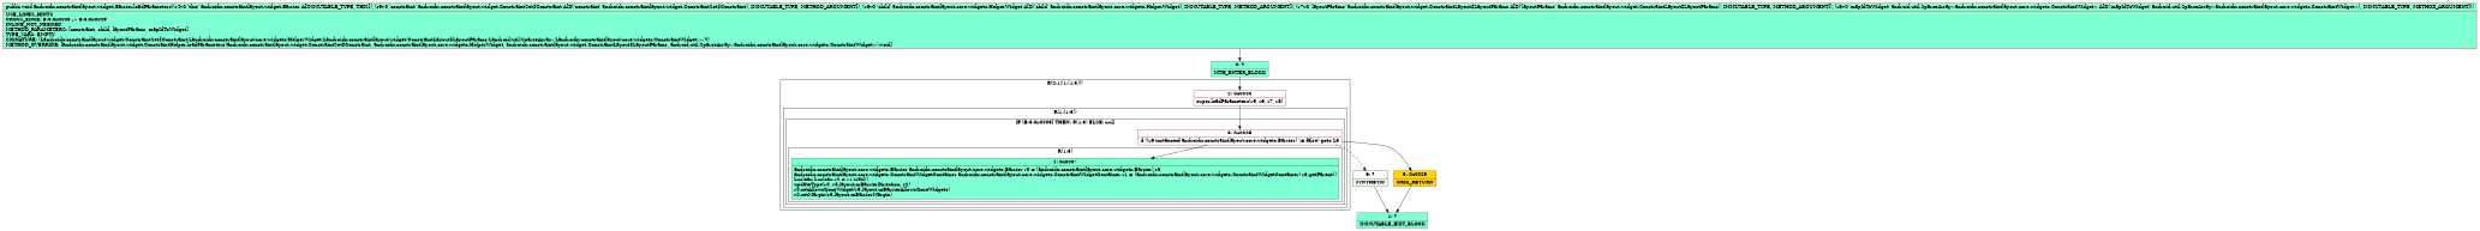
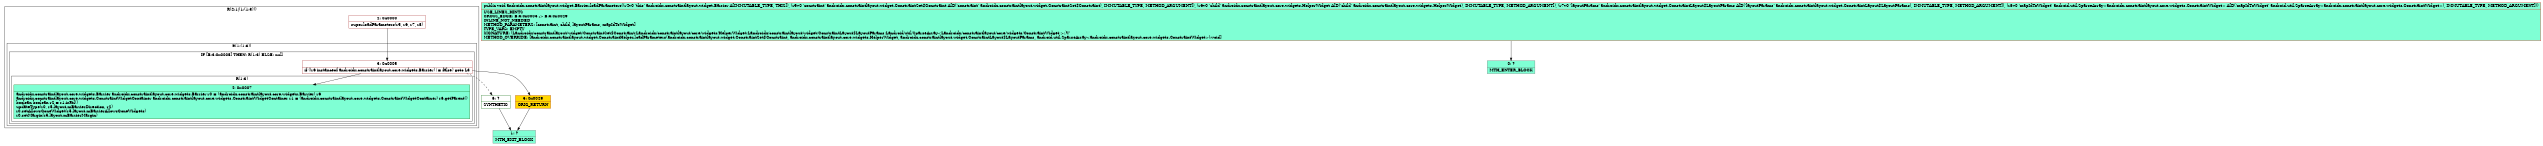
  digraph {
    node [color=brown fillcolor=aquamarine shape=record style=filled]
    n1 [color=darkgreen label="{4\:\ 0x0007|androidx.constraintlayout.core.widgets.Barrier androidx.constraintlayout.core.widgets.Barrier r0 = (androidx.constraintlayout.core.widgets.Barrier) r6\landroidx.constraintlayout.core.widgets.ConstraintWidgetContainer androidx.constraintlayout.core.widgets.ConstraintWidgetContainer r1 = (androidx.constraintlayout.core.widgets.ConstraintWidgetContainer) r6.getParent()\lboolean boolean r2 = r1.isRtl()\lupdateType(r0, r5.layout.mBarrierDirection, r2)\lr0.setAllowsGoneWidget(r5.layout.mBarrierAllowsGoneWidgets)\lr0.setMargin(r5.layout.mBarrierMargin)\l}"]
    n2 [fillcolor=white label="{3\:\ 0x0005|if ((r6 instanceof androidx.constraintlayout.core.widgets.Barrier) != false) goto L3\l}"]
    n3 [fillcolor=white label="{2\:\ 0x0000|super.loadParameters(r5, r6, r7, r8)\l}"]
    n4 [color=darkgreen fillcolor=white label="{6\:\ ?|SYNTHETIC\l}"]
    n5 [fillcolor=gold label="{5\:\ 0x0029|ORIG_RETURN\l}"]
-   n6 [color=gray40 label="{1\:\ ?|IMMUTABLE_EXIT_BLOCK\l}"]
+   n6 [color=gray40 label="{1\:\ ?|MTH_EXIT_BLOCK\l}"]
    n7 [color=gray40 label="{0\:\ ?|MTH_ENTER_BLOCK\l}"]
    n8 [color=red label="{public void androidx.constraintlayout.widget.Barrier.loadParameters((r4v0 'this' androidx.constraintlayout.widget.Barrier A[IMMUTABLE_TYPE, THIS]), (r5v0 'constraint' androidx.constraintlayout.widget.ConstraintSet$Constraint A[D('constraint' androidx.constraintlayout.widget.ConstraintSet$Constraint), IMMUTABLE_TYPE, METHOD_ARGUMENT]), (r6v0 'child' androidx.constraintlayout.core.widgets.HelperWidget A[D('child' androidx.constraintlayout.core.widgets.HelperWidget), IMMUTABLE_TYPE, METHOD_ARGUMENT]), (r7v0 'layoutParams' androidx.constraintlayout.widget.ConstraintLayout$LayoutParams A[D('layoutParams' androidx.constraintlayout.widget.ConstraintLayout$LayoutParams), IMMUTABLE_TYPE, METHOD_ARGUMENT]), (r8v0 'mapIdToWidget' android.util.SparseArray\<androidx.constraintlayout.core.widgets.ConstraintWidget\> A[D('mapIdToWidget' android.util.SparseArray\<androidx.constraintlayout.core.widgets.ConstraintWidget\>), IMMUTABLE_TYPE, METHOD_ARGUMENT]))  | USE_LINES_HINTS\lCROSS_EDGE: B:3:0x0005 \-\> B:5:0x0029\lINLINE_NOT_NEEDED\lMETHOD_PARAMETERS: [constraint, child, layoutParams, mapIdToWidget]\lTYPE_VARS: EMPTY\lSIGNATURE: (Landroidx\/constraintlayout\/widget\/ConstraintSet$Constraint;Landroidx\/constraintlayout\/core\/widgets\/HelperWidget;Landroidx\/constraintlayout\/widget\/ConstraintLayout$LayoutParams;Landroid\/util\/SparseArray\<Landroidx\/constraintlayout\/core\/widgets\/ConstraintWidget;\>;)V\lMETHOD_OVERRIDE: [androidx.constraintlayout.widget.ConstraintHelper.loadParameters(androidx.constraintlayout.widget.ConstraintSet$Constraint, androidx.constraintlayout.core.widgets.HelperWidget, androidx.constraintlayout.widget.ConstraintLayout$LayoutParams, android.util.SparseArray\<androidx.constraintlayout.core.widgets.ConstraintWidget\>):void]\l}"]
    subgraph cluster_1 {
      label="R(2:1|(1:(1:3)))"
      n3
      subgraph cluster_2 {
        label="R(1:(1:3))"
        subgraph cluster_3 {
          label="IF [B:3:0x0005] THEN: R(1:3) ELSE: null"
          n2
          subgraph cluster_4 {
            label="R(1:3)"
            n1
          }
        }
      }
    }
    n2 -> n1
    n2 -> n4 [style=dashed]
    n2 -> n5
    n3 -> n2
    n4 -> n6
    n5 -> n6
-   n7 -> n3
    n8 -> n7
  }
